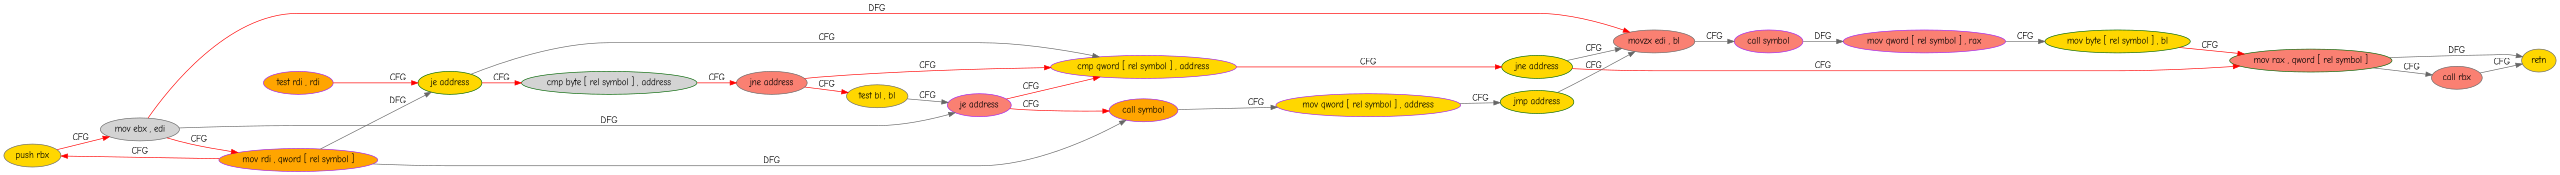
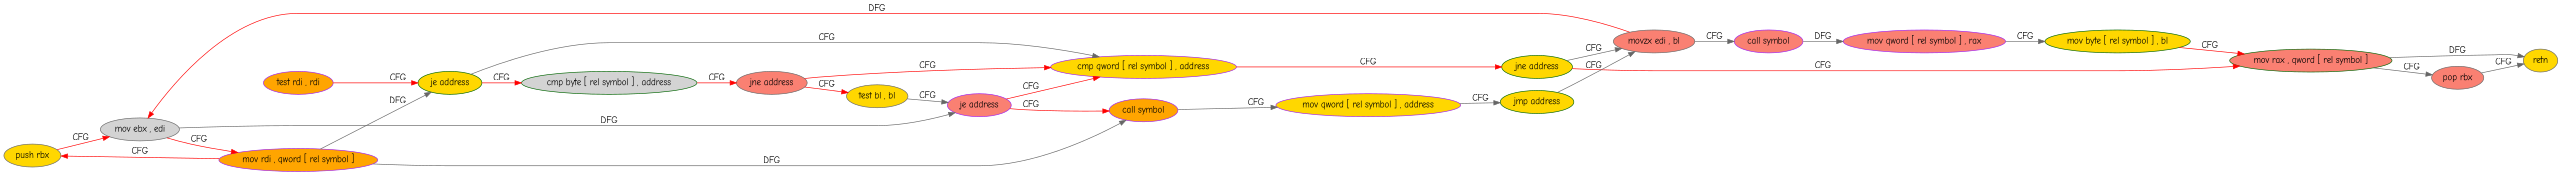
  digraph {
    fontname="Comic Neue"
    rankdir=LR
    node [color=purple fillcolor=gold fontname="Comic Neue" style=filled]
    edge [color=gray40 fontname="Comic Neue"]
    n1 [color=gray40 label="push rbx"]
    n2 [color=gray40 fillcolor=lightgrey label="mov ebx , edi"]
    n3 [fillcolor=orange label="mov rdi , qword [ rel symbol ]"]
    n4 [color=gray40 fillcolor=salmon label="movzx edi , bl"]
    n5 [fillcolor=salmon label="je address"]
    n6 [color=darkgreen label="je address"]
    n7 [fillcolor=orange label="call symbol"]
    n8 [fillcolor=salmon label="call symbol"]
    n9 [color=darkgreen label="mov byte [ rel symbol ] , bl"]
    n10 [color=darkgreen fillcolor=salmon label="mov rax , qword [ rel symbol ]"]
    n11 [label="cmp qword [ rel symbol ] , address"]
    n12 [fillcolor=orange label="test rdi , rdi"]
    n13 [color=darkgreen fillcolor=lightgrey label="cmp byte [ rel symbol ] , address"]
    n14 [label="mov qword [ rel symbol ] , address"]
    n15 [color=darkgreen label="jne address"]
    n16 [color=gray40 fillcolor=salmon label="jne address"]
    n17 [color=gray40 label="test bl , bl"]
-   n18 [color=gray40 fillcolor=salmon label="call rbx"]
+   n18 [color=gray40 fillcolor=salmon label="pop rbx"]
    n19 [color=gray40 label=retn]
    n20 [fillcolor=salmon label="mov qword [ rel symbol ] , rax"]
    n21 [color=darkgreen label="jmp address"]
    n1 -> n2 [color=red label=CFG]
    n2 -> n3 [color=red label=CFG]
-   n2 -> n4 [color=red label=DFG]
+   n4 -> n2 [color=red label=DFG]
    n2 -> n5 [label=DFG]
    n3 -> n1 [color=red label=CFG]
    n3 -> n6 [label=DFG]
    n3 -> n7 [label=DFG]
    n4 -> n8 [label=CFG]
    n5 -> n7 [color=red label=CFG]
    n5 -> n11 [color=red label=CFG]
    n6 -> n11 [label=CFG]
    n6 -> n13 [color=red label=CFG]
    n7 -> n14 [label=CFG]
    n8 -> n20 [label=DFG]
    n9 -> n10 [color=red label=CFG]
    n10 -> n18 [label=CFG]
    n10 -> n19 [label=DFG]
    n11 -> n15 [color=red label=CFG]
    n12 -> n6 [color=red label=CFG]
    n13 -> n16 [color=red label=CFG]
    n14 -> n21 [label=CFG]
    n15 -> n4 [label=CFG]
    n15 -> n10 [color=red label=CFG]
    n16 -> n11 [color=red label=CFG]
    n16 -> n17 [color=red label=CFG]
    n17 -> n5 [label=CFG]
    n18 -> n19 [label=CFG]
    n20 -> n9 [label=CFG]
    n21 -> n4 [label=CFG]
  }
